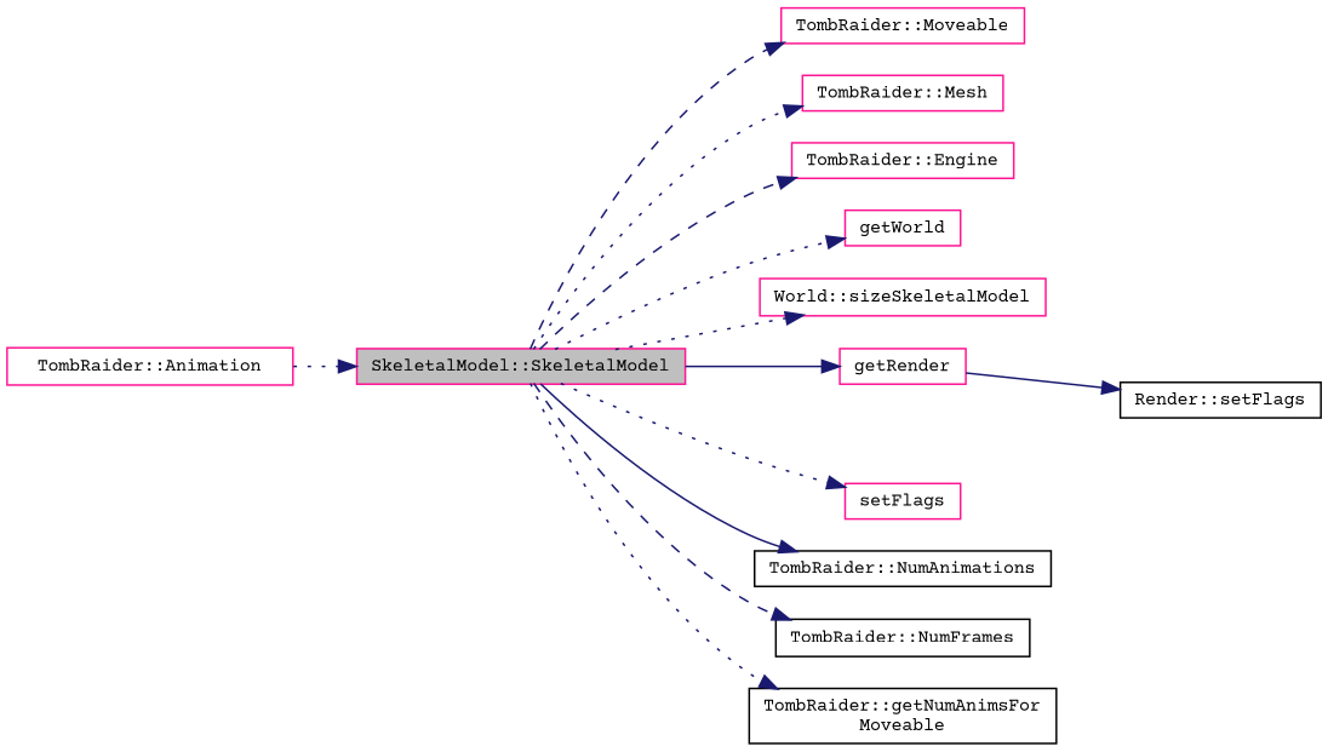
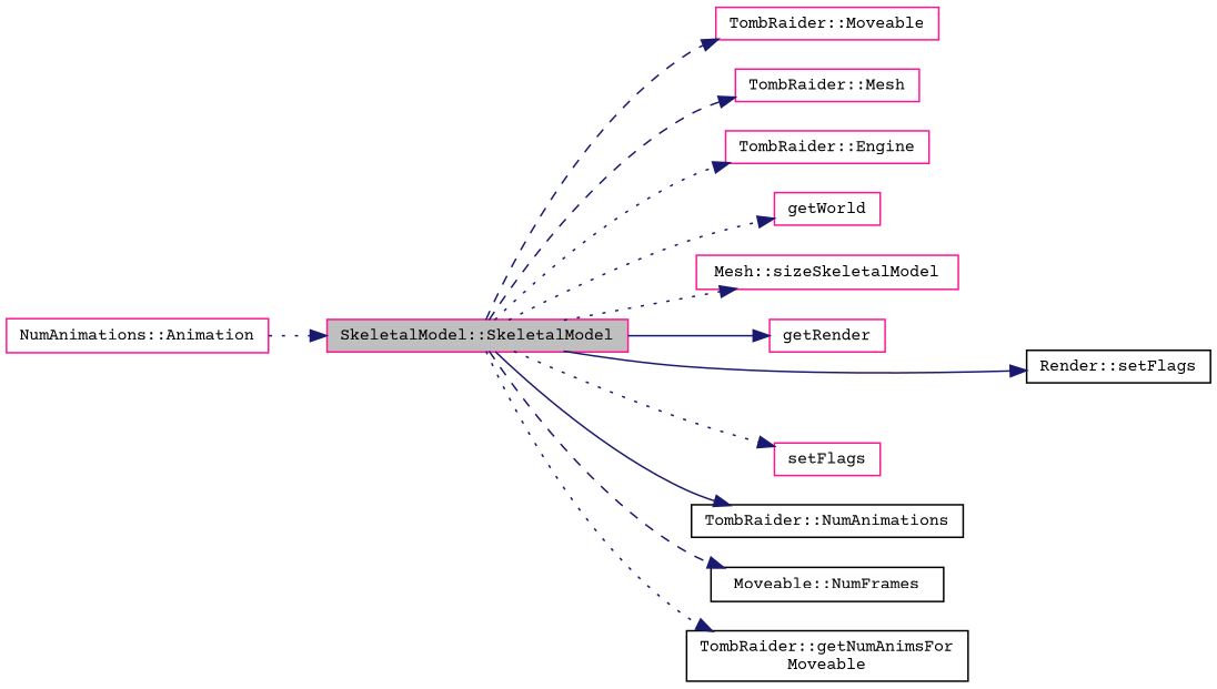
  digraph {
    fontname="Courier Prime"
    rankdir=LR
    node [color=deeppink fillcolor=white fontname="Courier Prime" fontsize=10 shape=record style=filled]
    edge [color=midnightblue fontname="Courier Prime" fontsize=10 labelfontname=Helvetica labelfontsize=10 style=dotted]
    n1 [fillcolor=grey75 fontcolor=black height=0.2 label="SkeletalModel::SkeletalModel" width=0.4]
    n2 [height=0.2 label="TombRaider::Moveable" width=0.4]
    n3 [height=0.2 label="TombRaider::Mesh" width=0.4]
    n4 [height=0.2 label="TombRaider::Engine" width=0.4]
    n5 [height=0.2 label=getWorld width=0.4]
-   n6 [height=0.2 label="World::sizeSkeletalModel" width=0.4]
+   n6 [height=0.2 label="Mesh::sizeSkeletalModel" width=0.4]
    n7 [height=0.2 label=getRender width=0.4]
    n8 [color=black height=0.2 label="Render::setFlags" width=0.4]
    n9 [height=0.2 label=setFlags width=0.4]
    n10 [color=black height=0.2 label="TombRaider::NumAnimations" width=0.4]
-   n11 [color=black height=0.2 label="TombRaider::NumFrames" width=0.4]
+   n11 [color=black height=0.2 label="Moveable::NumFrames" width=0.4]
    n12 [color=black height=0.2 label="TombRaider::getNumAnimsFor\lMoveable" width=0.4]
-   n13 [height=0.2 label="TombRaider::Animation" width=0.4]
+   n13 [height=0.2 label="NumAnimations::Animation" width=0.4]
    n1 -> n2 [style=dashed]
-   n1 -> n3
-   n1 -> n4 [style=dashed]
+   n1 -> n3 [style=dashed]
+   n1 -> n4
    n1 -> n5
    n1 -> n6
    n1 -> n7 [style=solid]
-   n7 -> n8 [style=solid]
+   n1 -> n8 [style=solid]
    n1 -> n9
    n1 -> n10 [style=solid]
    n1 -> n11 [style=dashed]
    n1 -> n12
    n13 -> n1
  }
